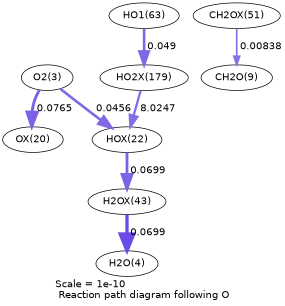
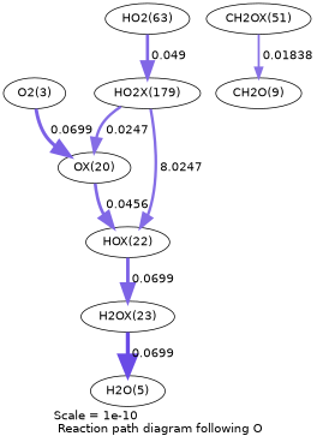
  digraph {
    fontname=Helvetica
    label="Scale = 1e-10\l Reaction path diagram following O"
    node [fontname=Helvetica]
    edge [arrowsize=1.6 color="0.7, 0.525, 0.9" fontname=Helvetica penwidth=3.21]
    n1 [label="O2(3)"]
    n2 [label="OX(20)"]
    n3 [label="HOX(22)"]
-   n4 [label="H2OX(43)"]
-   n5 [label="H2O(4)"]
+   n4 [label="H2OX(23)"]
+   n5 [label="H2O(5)"]
    n6 [label="HO2X(179)"]
    n7 [label="CH2OX(51)"]
    n8 [label="CH2O(9)"]
-   n9 [label="HO1(63)"]
-   n1 -> n2 [arrowsize=2.03 color="0.7, 0.576, 0.9" label=" 0.0765" penwidth=4.06]
-   n1 -> n3 [arrowsize=1.83 color="0.7, 0.546, 0.9" label=" 0.0456" penwidth=3.67]
+   n9 [label="HO2(63)"]
+   n1 -> n2 [arrowsize=2.03 color="0.7, 0.576, 0.9" label=" 0.0699" penwidth=4.06]
+   n2 -> n3 [arrowsize=1.83 color="0.7, 0.546, 0.9" label=" 0.0456" penwidth=3.67]
    n3 -> n4 [arrowsize=2 color="0.7, 0.57, 0.9" label=" 0.0699" penwidth=3.99]
    n4 -> n5 [arrowsize=2.34 color="0.7, 0.672, 0.9" label=" 0.0699" penwidth=4.67]
+   n6 -> n2 [label=" 0.0247"]
    n6 -> n3 [label=" 8.0247"]
-   n7 -> n8 [arrowsize=1.19 color="0.7, 0.508, 0.9" label=" 0.00838" penwidth=2.39]
+   n7 -> n8 [arrowsize=1.19 color="0.7, 0.508, 0.9" label=" 0.01838" penwidth=2.39]
    n9 -> n6 [arrowsize=1.86 color="0.7, 0.549, 0.9" label=" 0.049" penwidth=3.72]
  }
